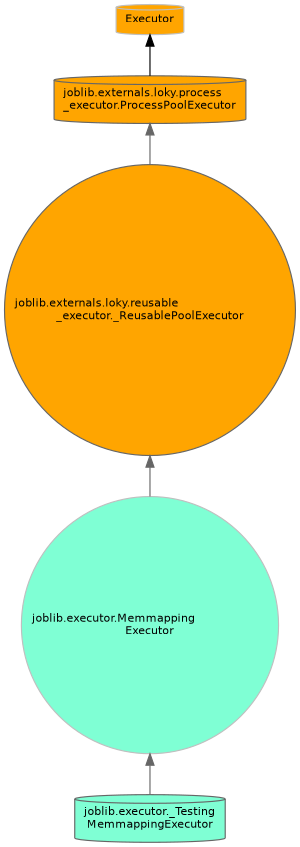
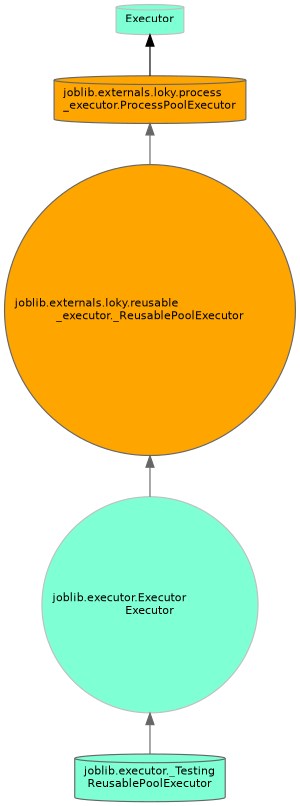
  digraph {
    node [color=gray40 fillcolor=aquamarine fontname=Helvetica fontsize=10 shape=cylinder style=filled]
    edge [color=gray40 dir=back fontname=Helvetica fontsize=10 labelfontname=Helvetica labelfontsize=10 style=solid]
    n1 [fillcolor=orange fontcolor=black height=0.2 label="joblib.externals.loky.reusable\l_executor._ReusablePoolExecutor" shape=circle width=0.4]
-   n2 [color=grey75 height=0.2 label="joblib.executor.Memmapping\lExecutor" shape=circle width=0.4]
-   n3 [height=0.2 label="joblib.executor._Testing\lMemmappingExecutor" width=0.4]
+   n2 [color=grey75 height=0.2 label="joblib.executor.Executor\lExecutor" shape=circle width=0.4]
+   n3 [height=0.2 label="joblib.executor._Testing\lReusablePoolExecutor" width=0.4]
    n4 [fillcolor=orange height=0.2 label="joblib.externals.loky.process\l_executor.ProcessPoolExecutor" width=0.4]
-   n5 [color=grey75 fillcolor=orange height=0.2 label=Executor width=0.4]
+   n5 [color=grey75 height=0.2 label=Executor width=0.4]
    n1 -> n2
    n2 -> n3
    n4 -> n1
    n5 -> n4 [color=black]
  }
